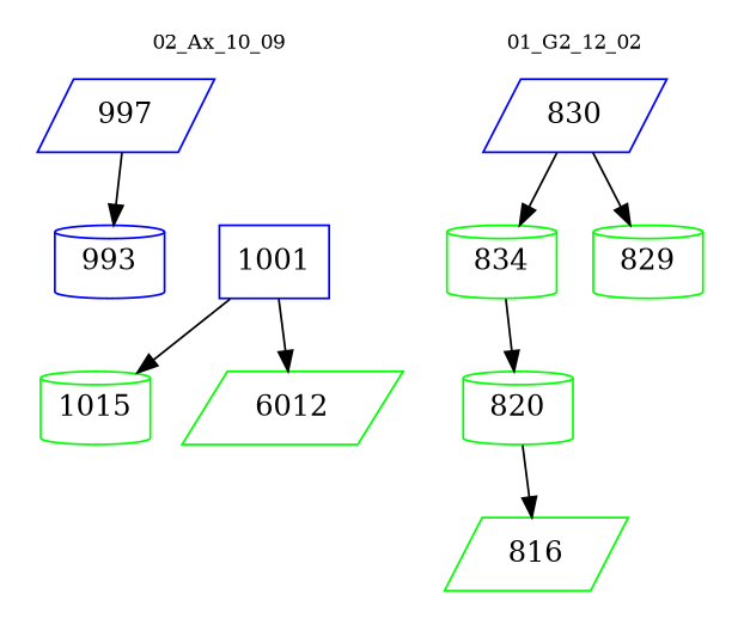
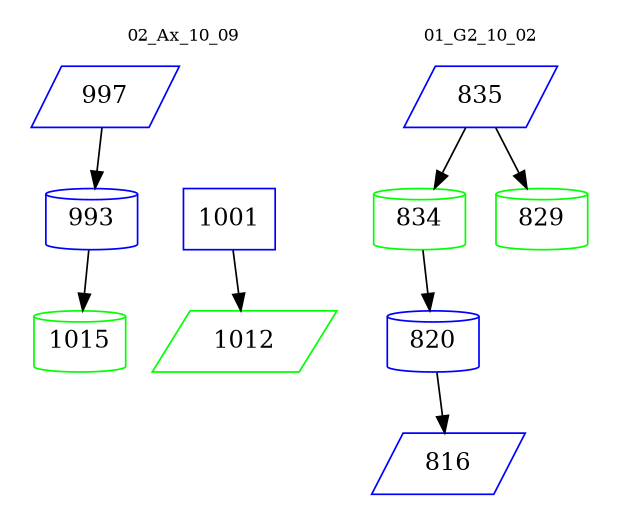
  digraph {
    node [color=blue shape=cylinder]
    edge [color=black style=solid]
    n1 [label=1001 shape=box]
    n2 [color=green label=1015]
-   n3 [color=green label=6012 shape=parallelogram]
+   n3 [color=green label=1012 shape=parallelogram]
    n4 [label=997 shape=parallelogram]
    n5 [label=993]
-   n6 [label=830 shape=parallelogram]
-   n7 [color=green label=820]
+   n6 [label=835 shape=parallelogram]
+   n7 [label=820]
    n8 [color=green label=834]
    n9 [color=green label=829]
-   n10 [color=green label=816 shape=parallelogram]
+   n10 [label=816 shape=parallelogram]
    subgraph cluster_1 {
      color=white
      fontsize=10
      label="02_Ax_10_09"
      n1
      n2
      n3
      n4
      n5
    }
    subgraph cluster_2 {
      color=white
      fontsize=10
-     label="01_G2_12_02"
+     label="01_G2_10_02"
      n6
      n7
      n8
      n9
      n10
    }
-   n1 -> n2
+   n5 -> n2
    n1 -> n3
    n4 -> n5
    n6 -> n8
    n6 -> n9
    n7 -> n10
    n8 -> n7
  }
